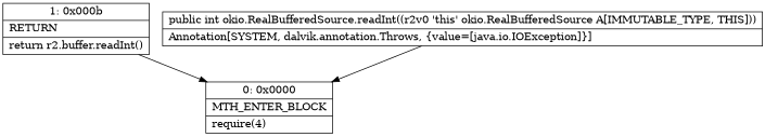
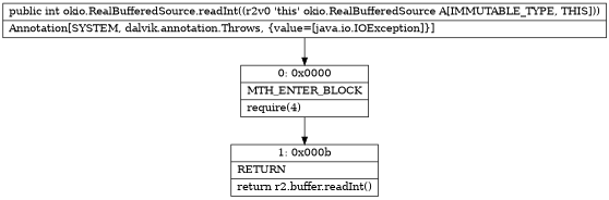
  digraph {
    node [shape=record]
    n1 [label="{0\:\ 0x0000|MTH_ENTER_BLOCK\l|require(4)\l}"]
    n2 [label="{1\:\ 0x000b|RETURN\l|return r2.buffer.readInt()\l}"]
    n3 [label="{public int okio.RealBufferedSource.readInt((r2v0 'this' okio.RealBufferedSource A[IMMUTABLE_TYPE, THIS]))  | Annotation[SYSTEM, dalvik.annotation.Throws, \{value=[java.io.IOException]\}]\l}"]
-   n2 -> n1
+   n1 -> n2
    n3 -> n1
  }
